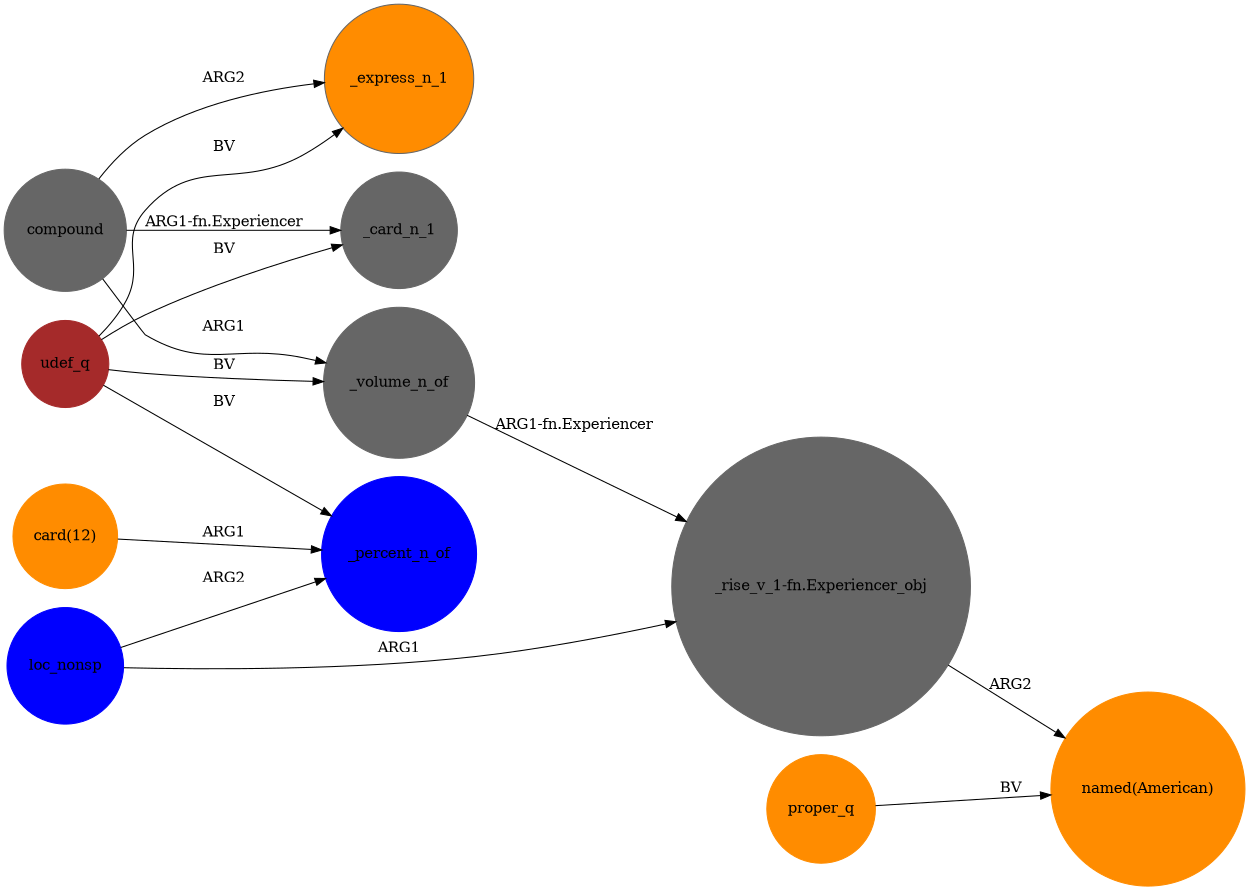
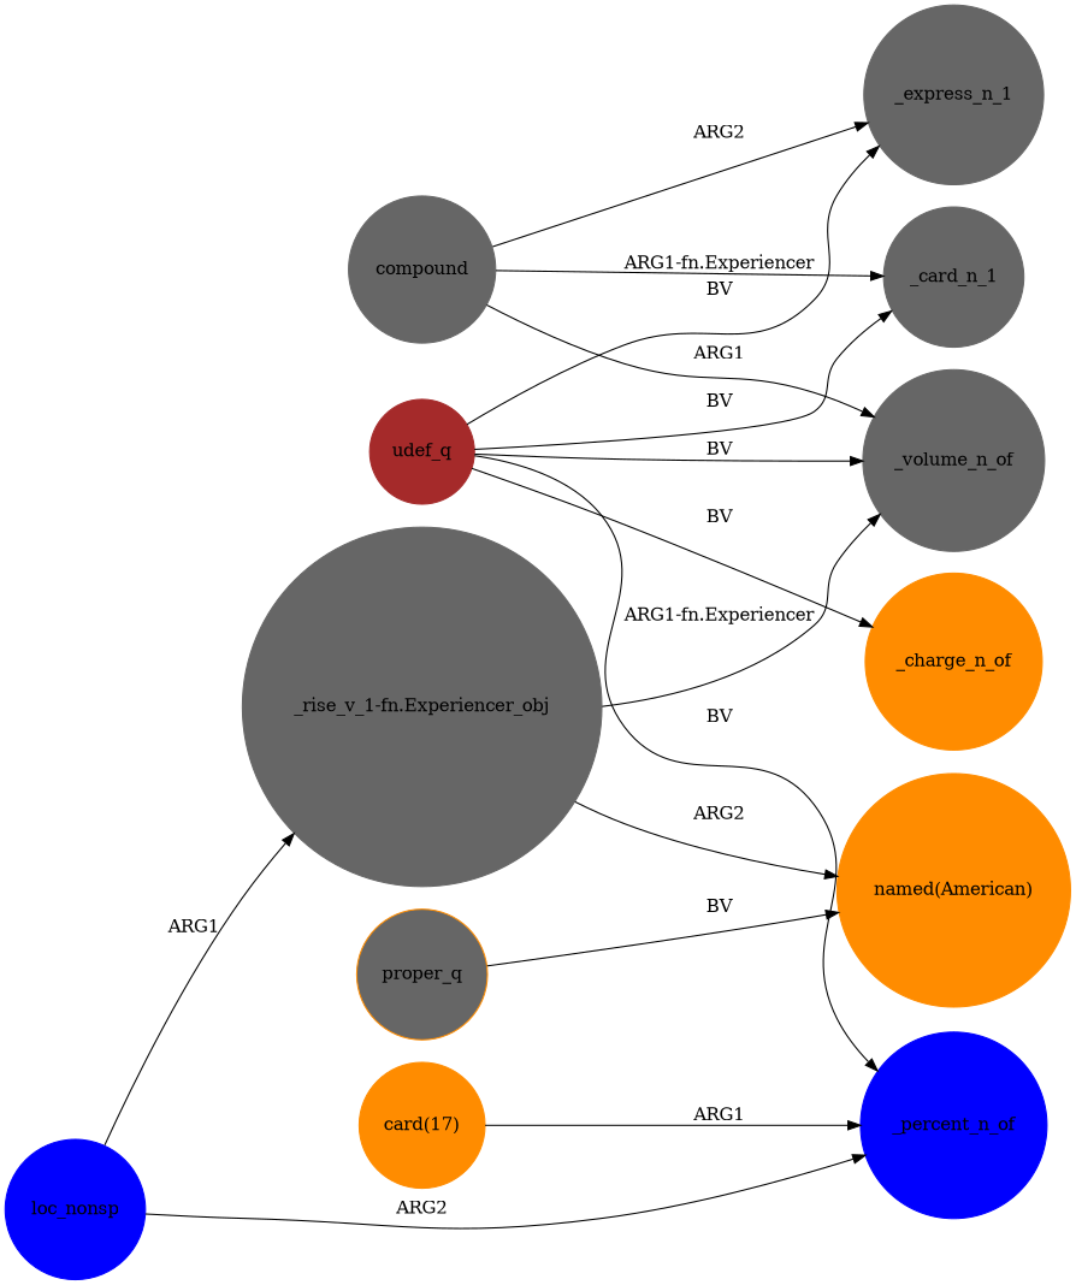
  digraph {
    rankdir=LR
    node [color=gray40 shape=circle style=filled]
    compound
-   _express_n_1 [fillcolor=darkorange]
+   _express_n_1
    _card_n_1
    _volume_n_of
    "named(American)" [color=darkorange]
+   _charge_n_of [color=darkorange]
    udef_q [color=brown]
    _percent_n_of [color=blue]
-   "card(12)" [color=darkorange]
+   "card(12)" [color=darkorange label="card(17)"]
    loc_nonsp [color=blue]
    "_rise_v_1-fn.Experiencer_obj"
-   proper_q [color=darkorange]
+   proper_q [color=darkorange fillcolor=gray40]
    compound -> _express_n_1 [label=ARG2]
    compound -> _card_n_1 [label="ARG1-fn.Experiencer"]
    compound -> _volume_n_of [label=ARG1]
    udef_q -> _express_n_1 [label=BV]
    udef_q -> _card_n_1 [label=BV]
    udef_q -> _volume_n_of [label=BV]
+   udef_q -> _charge_n_of [label=BV]
    udef_q -> _percent_n_of [label=BV]
    "card(12)" -> _percent_n_of [label=ARG1]
    loc_nonsp -> _percent_n_of [label=ARG2]
    loc_nonsp -> "_rise_v_1-fn.Experiencer_obj" [label=ARG1]
-   _volume_n_of -> "_rise_v_1-fn.Experiencer_obj" [label="ARG1-fn.Experiencer"]
+   "_rise_v_1-fn.Experiencer_obj" -> _volume_n_of [label="ARG1-fn.Experiencer"]
    "_rise_v_1-fn.Experiencer_obj" -> "named(American)" [label=ARG2]
    proper_q -> "named(American)" [label=BV]
  }
